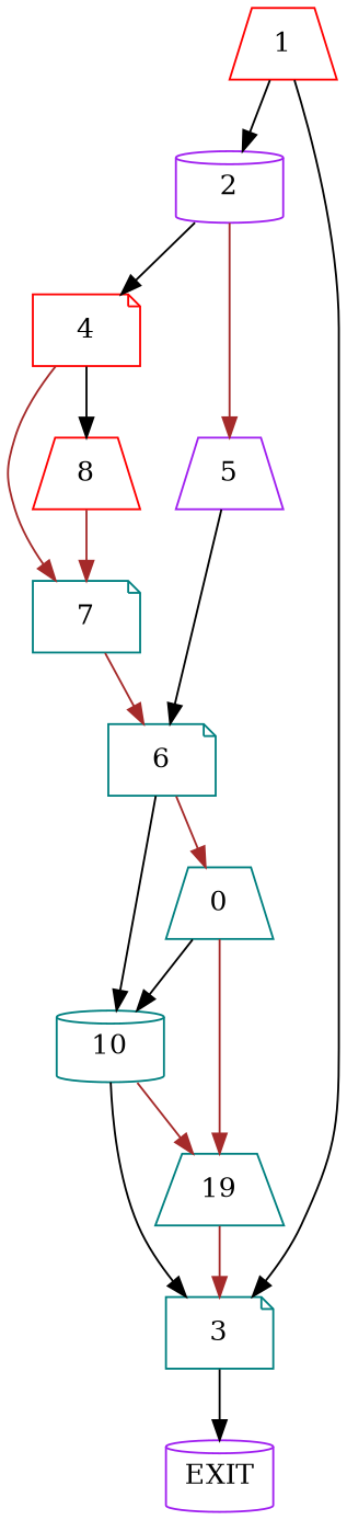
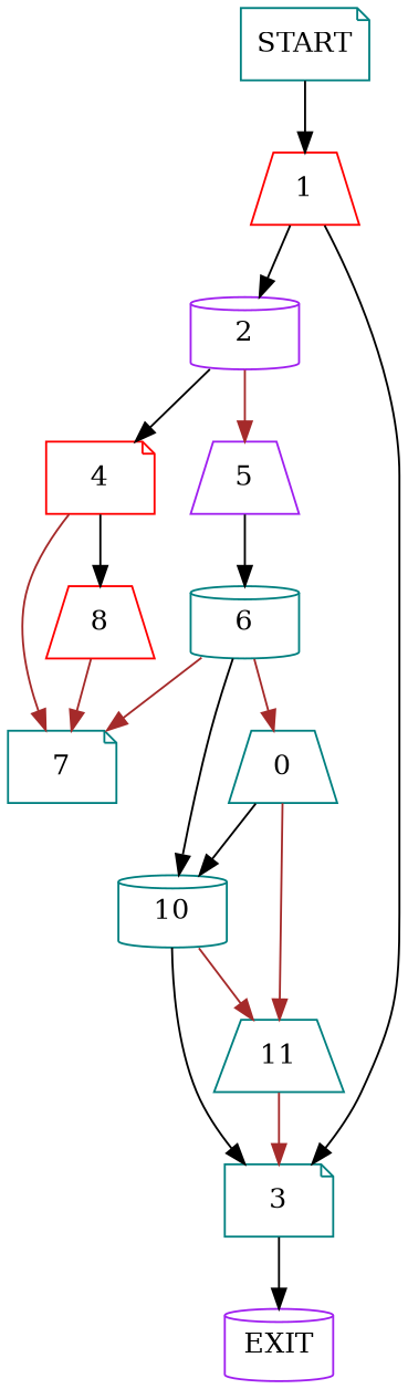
  digraph {
    node [color=teal shape=note]
    edge [color=black]
+   n1 [label=START]
    1 [color=red shape=trapezium]
    2 [color=purple shape=cylinder]
    3
    n5 [color=purple label=EXIT shape=cylinder]
    4 [color=red]
    5 [color=purple shape=trapezium]
    7
    8 [color=red shape=trapezium]
-   6
+   6 [shape=cylinder]
    n11 [label=0 shape=trapezium]
    10 [shape=cylinder]
-   11 [shape=trapezium label=19]
+   11 [shape=trapezium]
+   n1 -> 1
    1 -> 2
    1 -> 3
    2 -> 4
    2 -> 5 [color=brown]
    3 -> n5
    4 -> 7 [color=brown]
    4 -> 8
    5 -> 6
-   7 -> 6 [color=brown]
+   6 -> 7 [color=brown]
    8 -> 7 [color=brown]
    6 -> n11 [color=brown]
    6 -> 10
    n11 -> 10
    n11 -> 11 [color=brown]
    10 -> 3
    10 -> 11 [color=brown]
    11 -> 3 [color=brown]
  }
